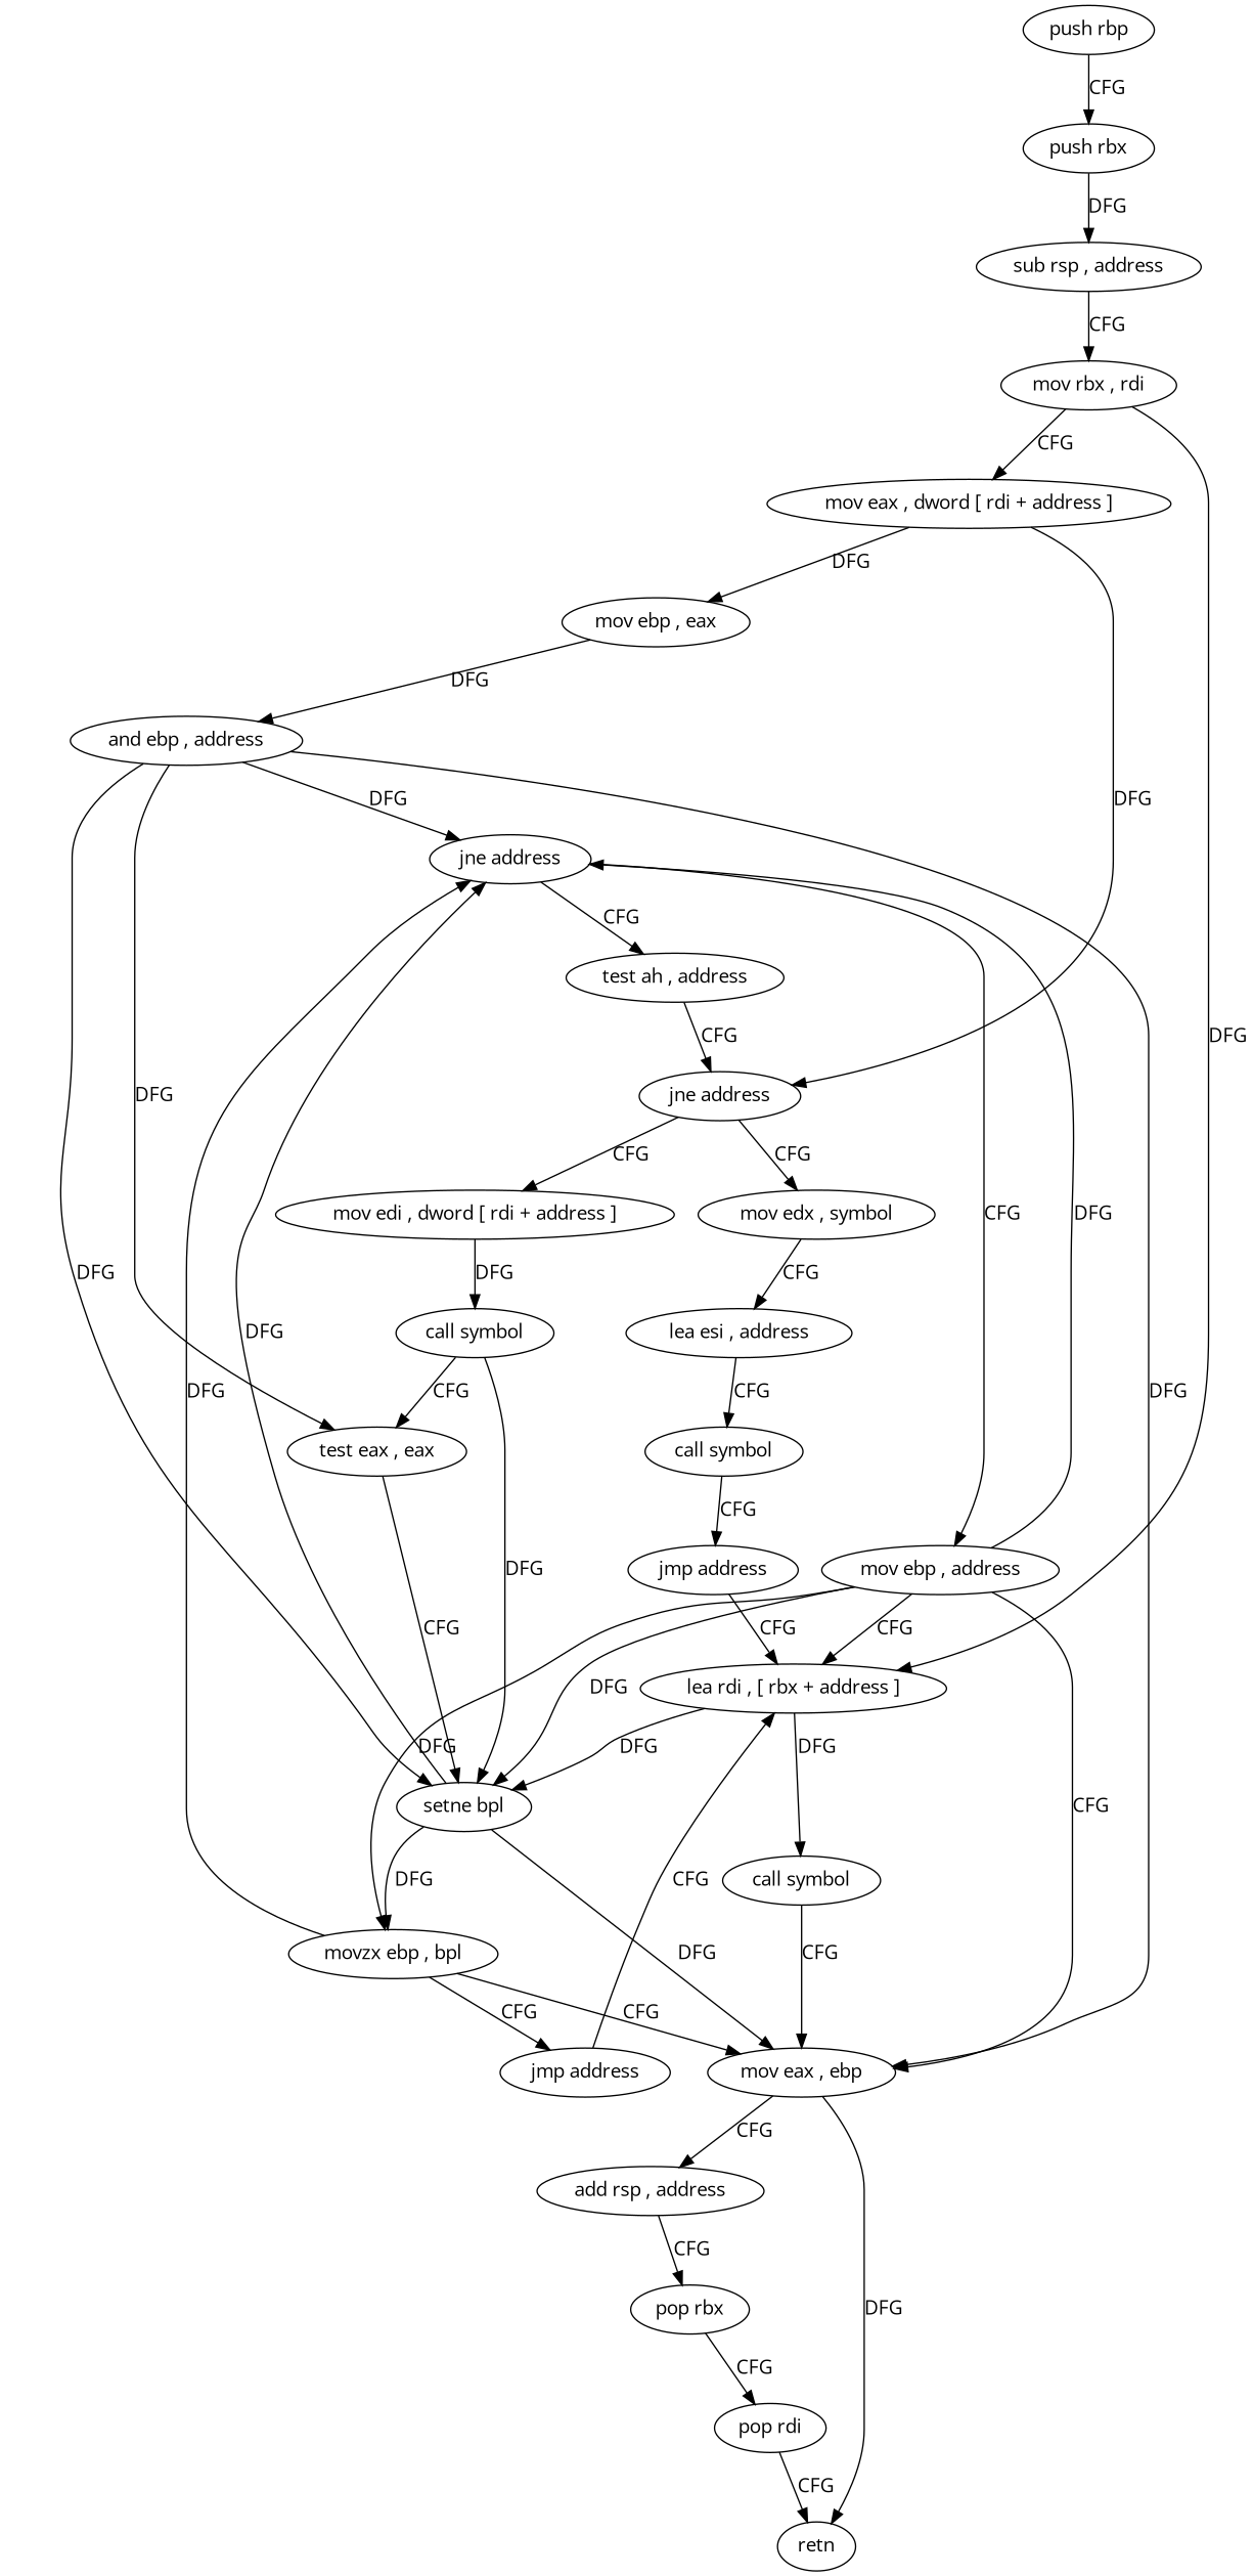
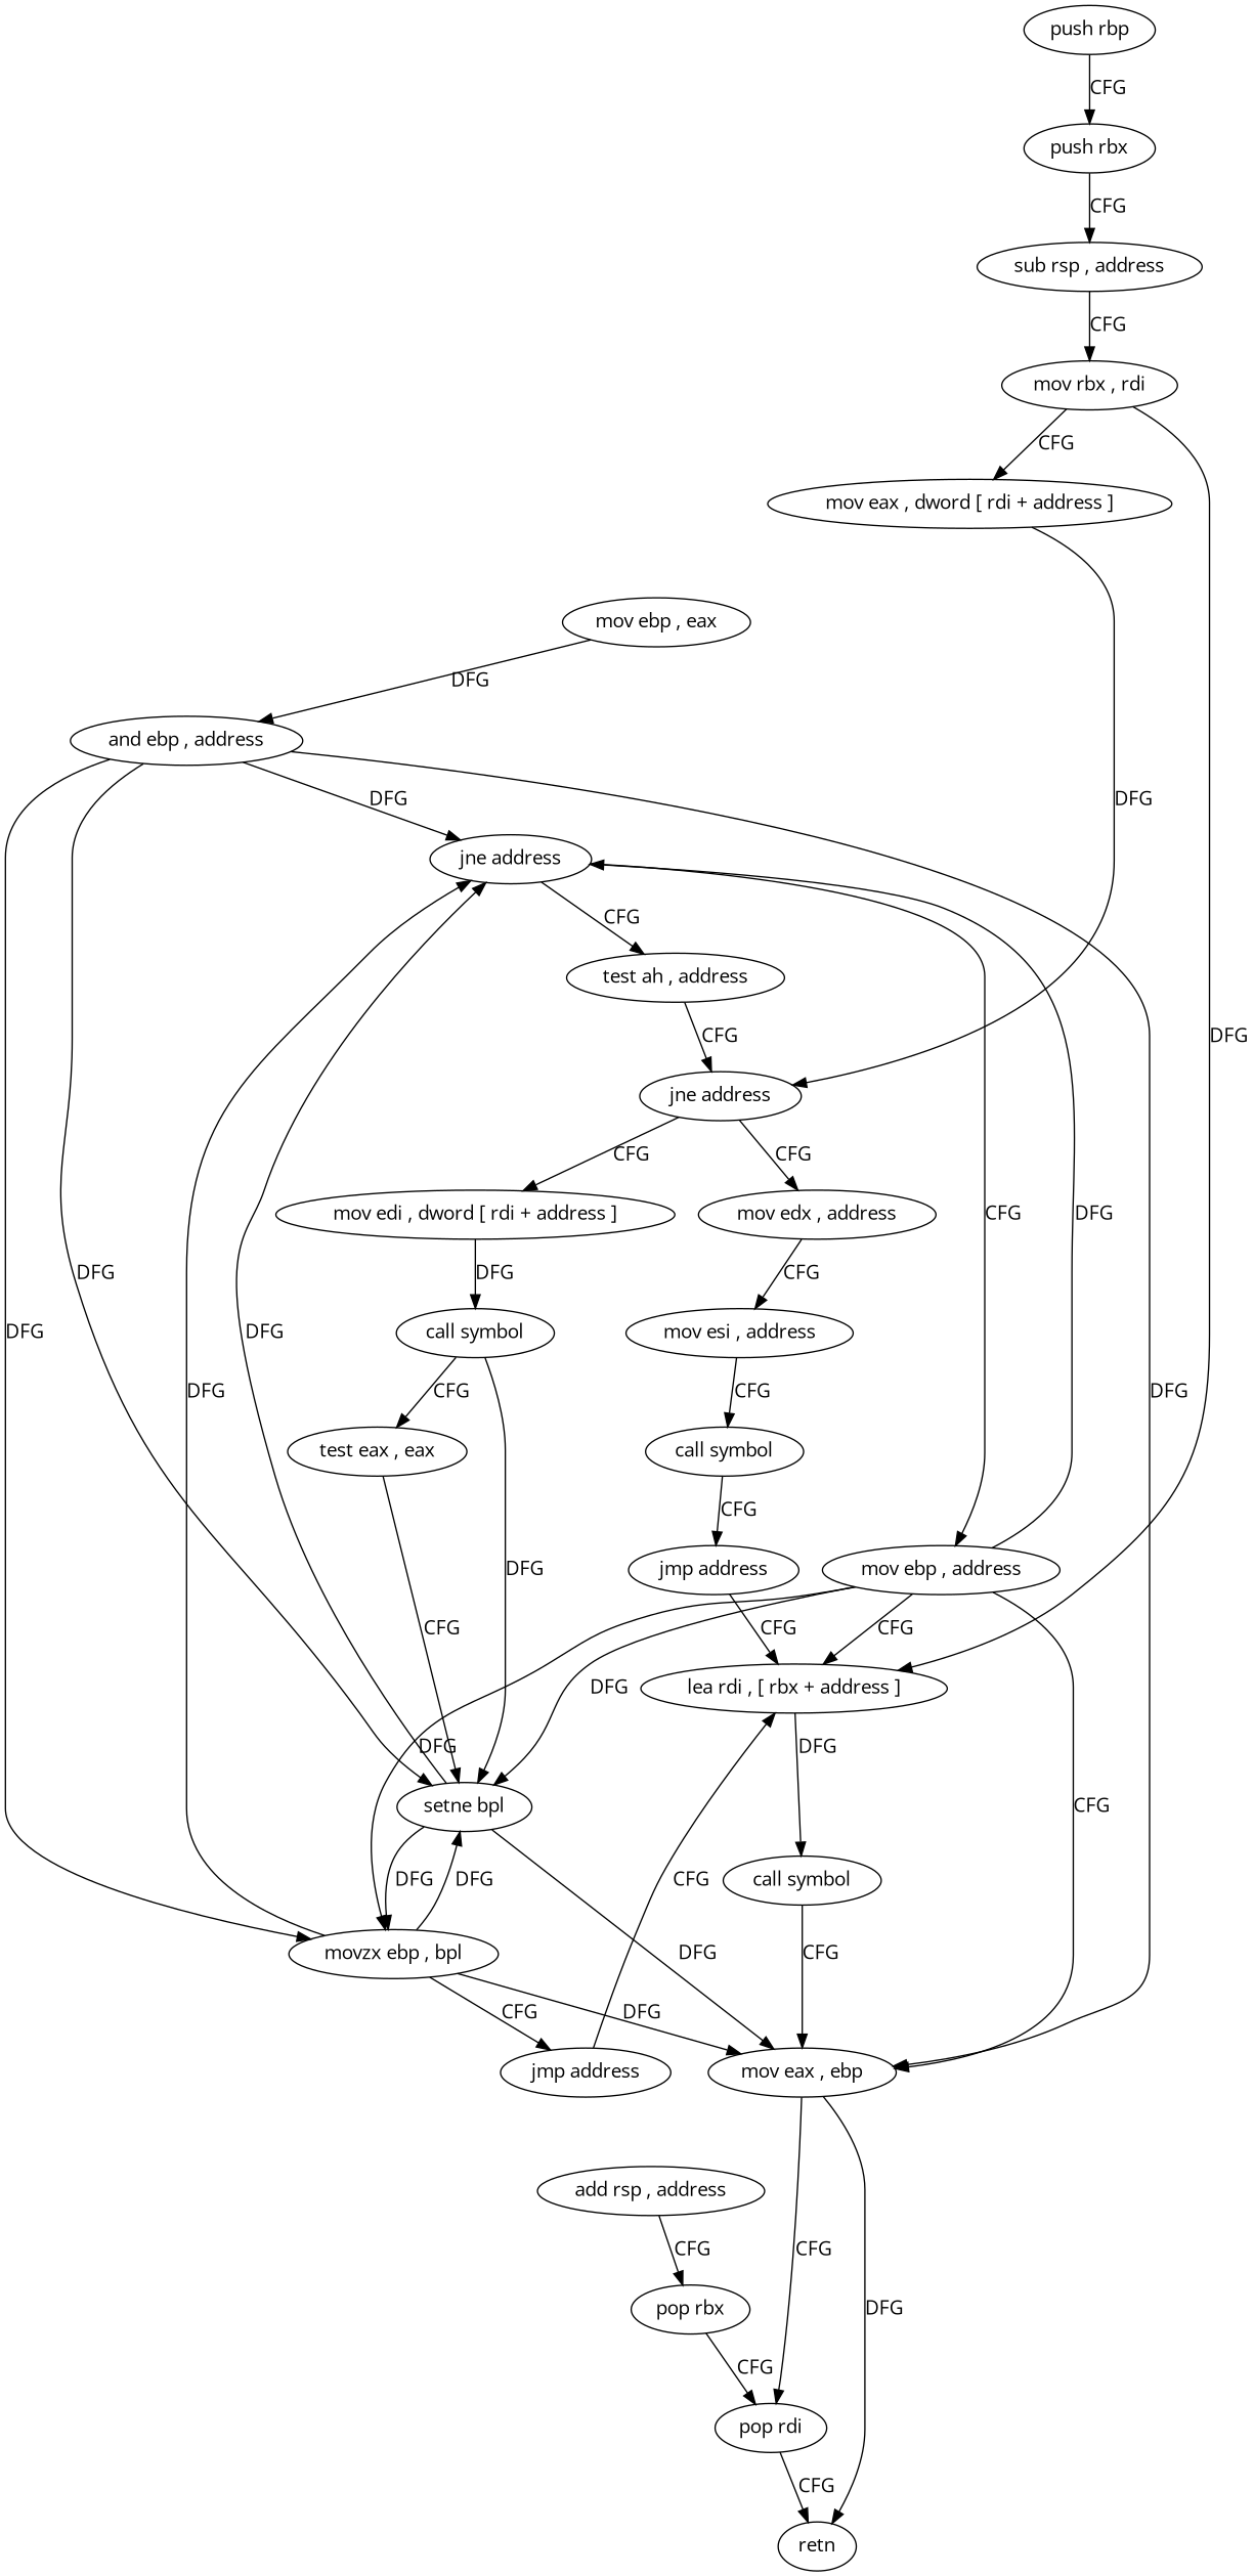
  digraph {
    fontname="Open Sans"
    node [fontname="Open Sans"]
    edge [fontname="Open Sans"]
    n1 [label="push rbp"]
    n2 [label="push rbx"]
    n3 [label="sub rsp , address"]
    n4 [label="mov rbx , rdi"]
    n5 [label="mov eax , dword [ rdi + address ]"]
    n6 [label="lea rdi , [ rbx + address ]"]
    n7 [label="mov ebp , eax"]
    n8 [label="jne address"]
    n9 [label="call symbol"]
    n10 [label="and ebp , address"]
-   n11 [label="mov edx , symbol"]
+   n11 [label="mov edx , address"]
    n12 [label="mov edi , dword [ rdi + address ]"]
    n13 [label="jne address"]
    n14 [label="setne bpl"]
    n15 [label="movzx ebp , bpl"]
    n16 [label="mov eax , ebp"]
    n17 [label="mov ebp , address"]
    n18 [label="test ah , address"]
    n19 [label="jmp address"]
    n20 [label="add rsp , address"]
    n21 [label=retn]
-   n22 [label="lea esi , address"]
+   n22 [label="mov esi , address"]
    n23 [label="call symbol"]
    n24 [label="call symbol"]
    n25 [label="test eax , eax"]
    n26 [label="jmp address"]
    n27 [label="pop rbx"]
    n28 [label="pop rdi"]
    n1 -> n2 [label=CFG]
-   n2 -> n3 [label=DFG]
+   n2 -> n3 [label=CFG]
    n3 -> n4 [label=CFG]
    n4 -> n5 [label=CFG]
    n4 -> n6 [label=DFG]
-   n5 -> n7 [label=DFG]
    n5 -> n8 [label=DFG]
    n6 -> n9 [label=DFG]
    n7 -> n10 [label=DFG]
    n8 -> n11 [label=CFG]
    n8 -> n12 [label=CFG]
    n9 -> n16 [label=CFG]
    n10 -> n13 [label=DFG]
    n10 -> n14 [label=DFG]
-   n10 -> n25 [label=DFG]
+   n10 -> n15 [label=DFG]
    n10 -> n16 [label=DFG]
    n11 -> n22 [label=CFG]
    n12 -> n23 [label=DFG]
    n13 -> n17 [label=CFG]
    n13 -> n18 [label=CFG]
    n14 -> n13 [label=DFG]
    n14 -> n15 [label=DFG]
    n14 -> n16 [label=DFG]
    n15 -> n13 [label=DFG]
-   n6 -> n14 [label=DFG]
-   n15 -> n16 [label=CFG]
+   n15 -> n14 [label=DFG]
+   n15 -> n16 [label=DFG]
    n15 -> n19 [label=CFG]
-   n16 -> n20 [label=CFG]
+   n16 -> n28 [label=CFG]
    n16 -> n21 [label=DFG]
    n17 -> n6 [label=CFG]
    n17 -> n13 [label=DFG]
    n17 -> n14 [label=DFG]
    n17 -> n15 [label=DFG]
    n17 -> n16 [label=CFG]
    n18 -> n8 [label=CFG]
    n19 -> n6 [label=CFG]
    n20 -> n27 [label=CFG]
    n22 -> n24 [label=CFG]
    n23 -> n14 [label=DFG]
    n23 -> n25 [label=CFG]
    n24 -> n26 [label=CFG]
    n25 -> n14 [label=CFG]
    n26 -> n6 [label=CFG]
    n27 -> n28 [label=CFG]
    n28 -> n21 [label=CFG]
  }
